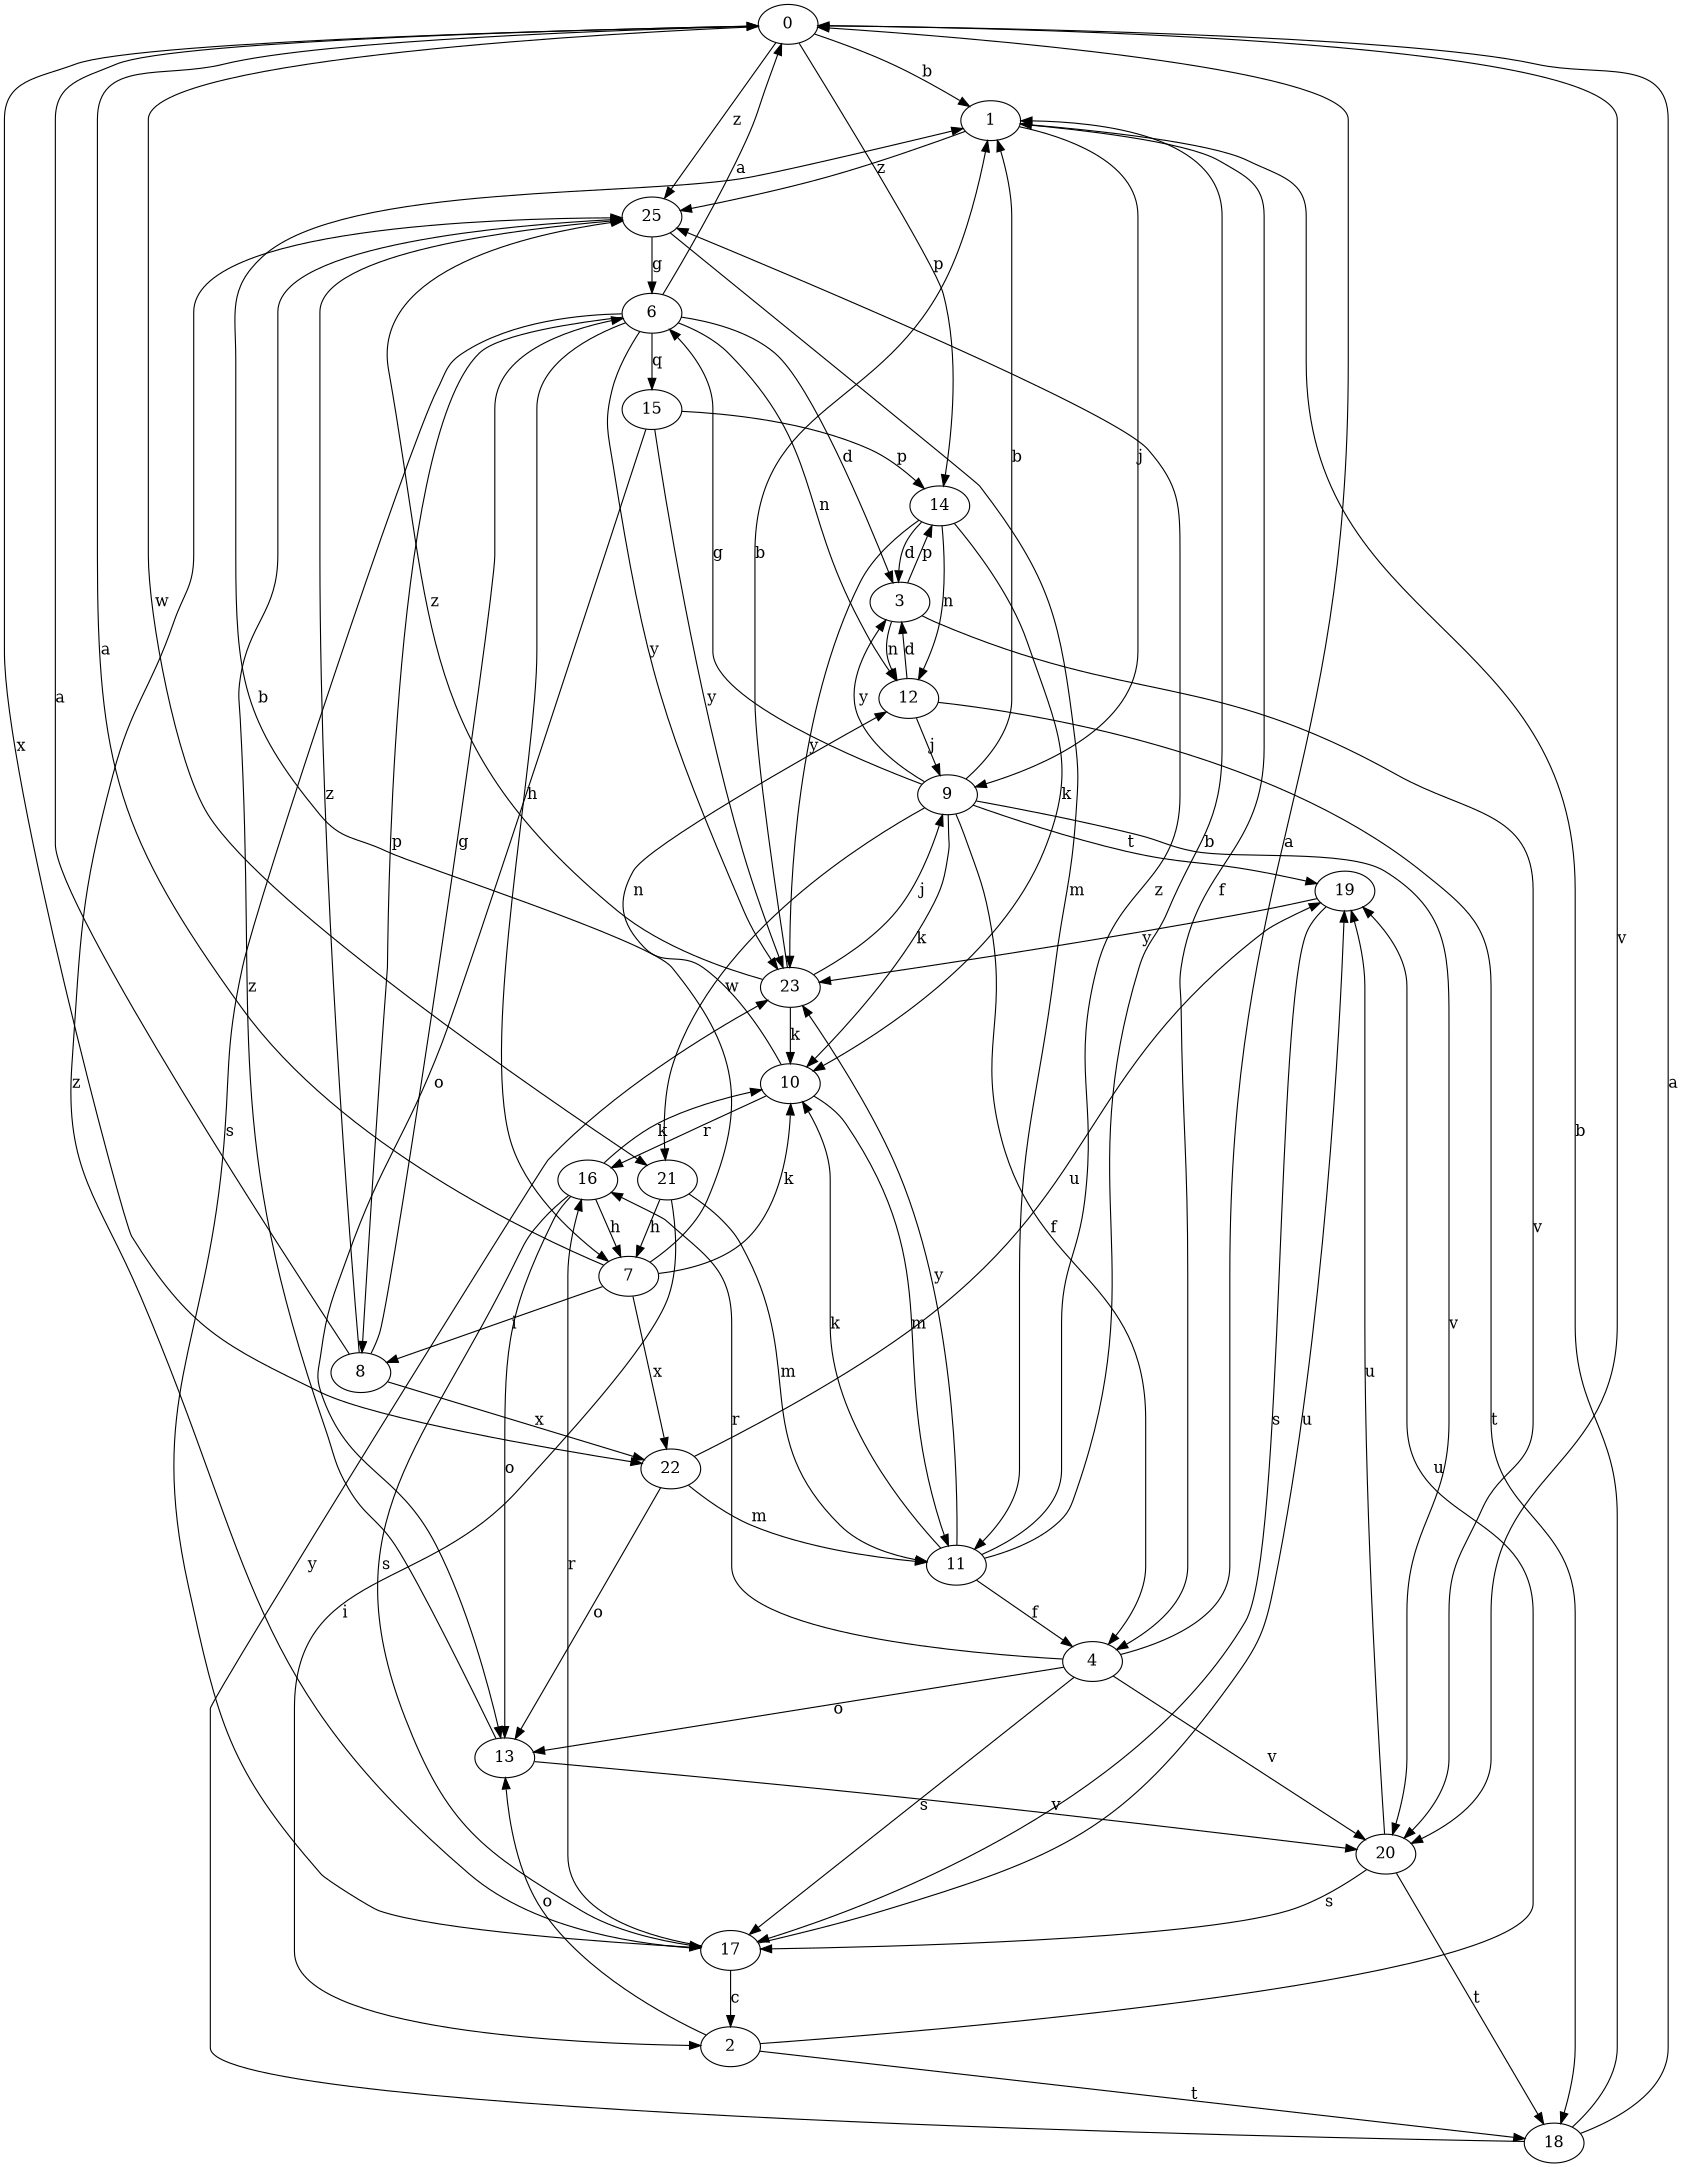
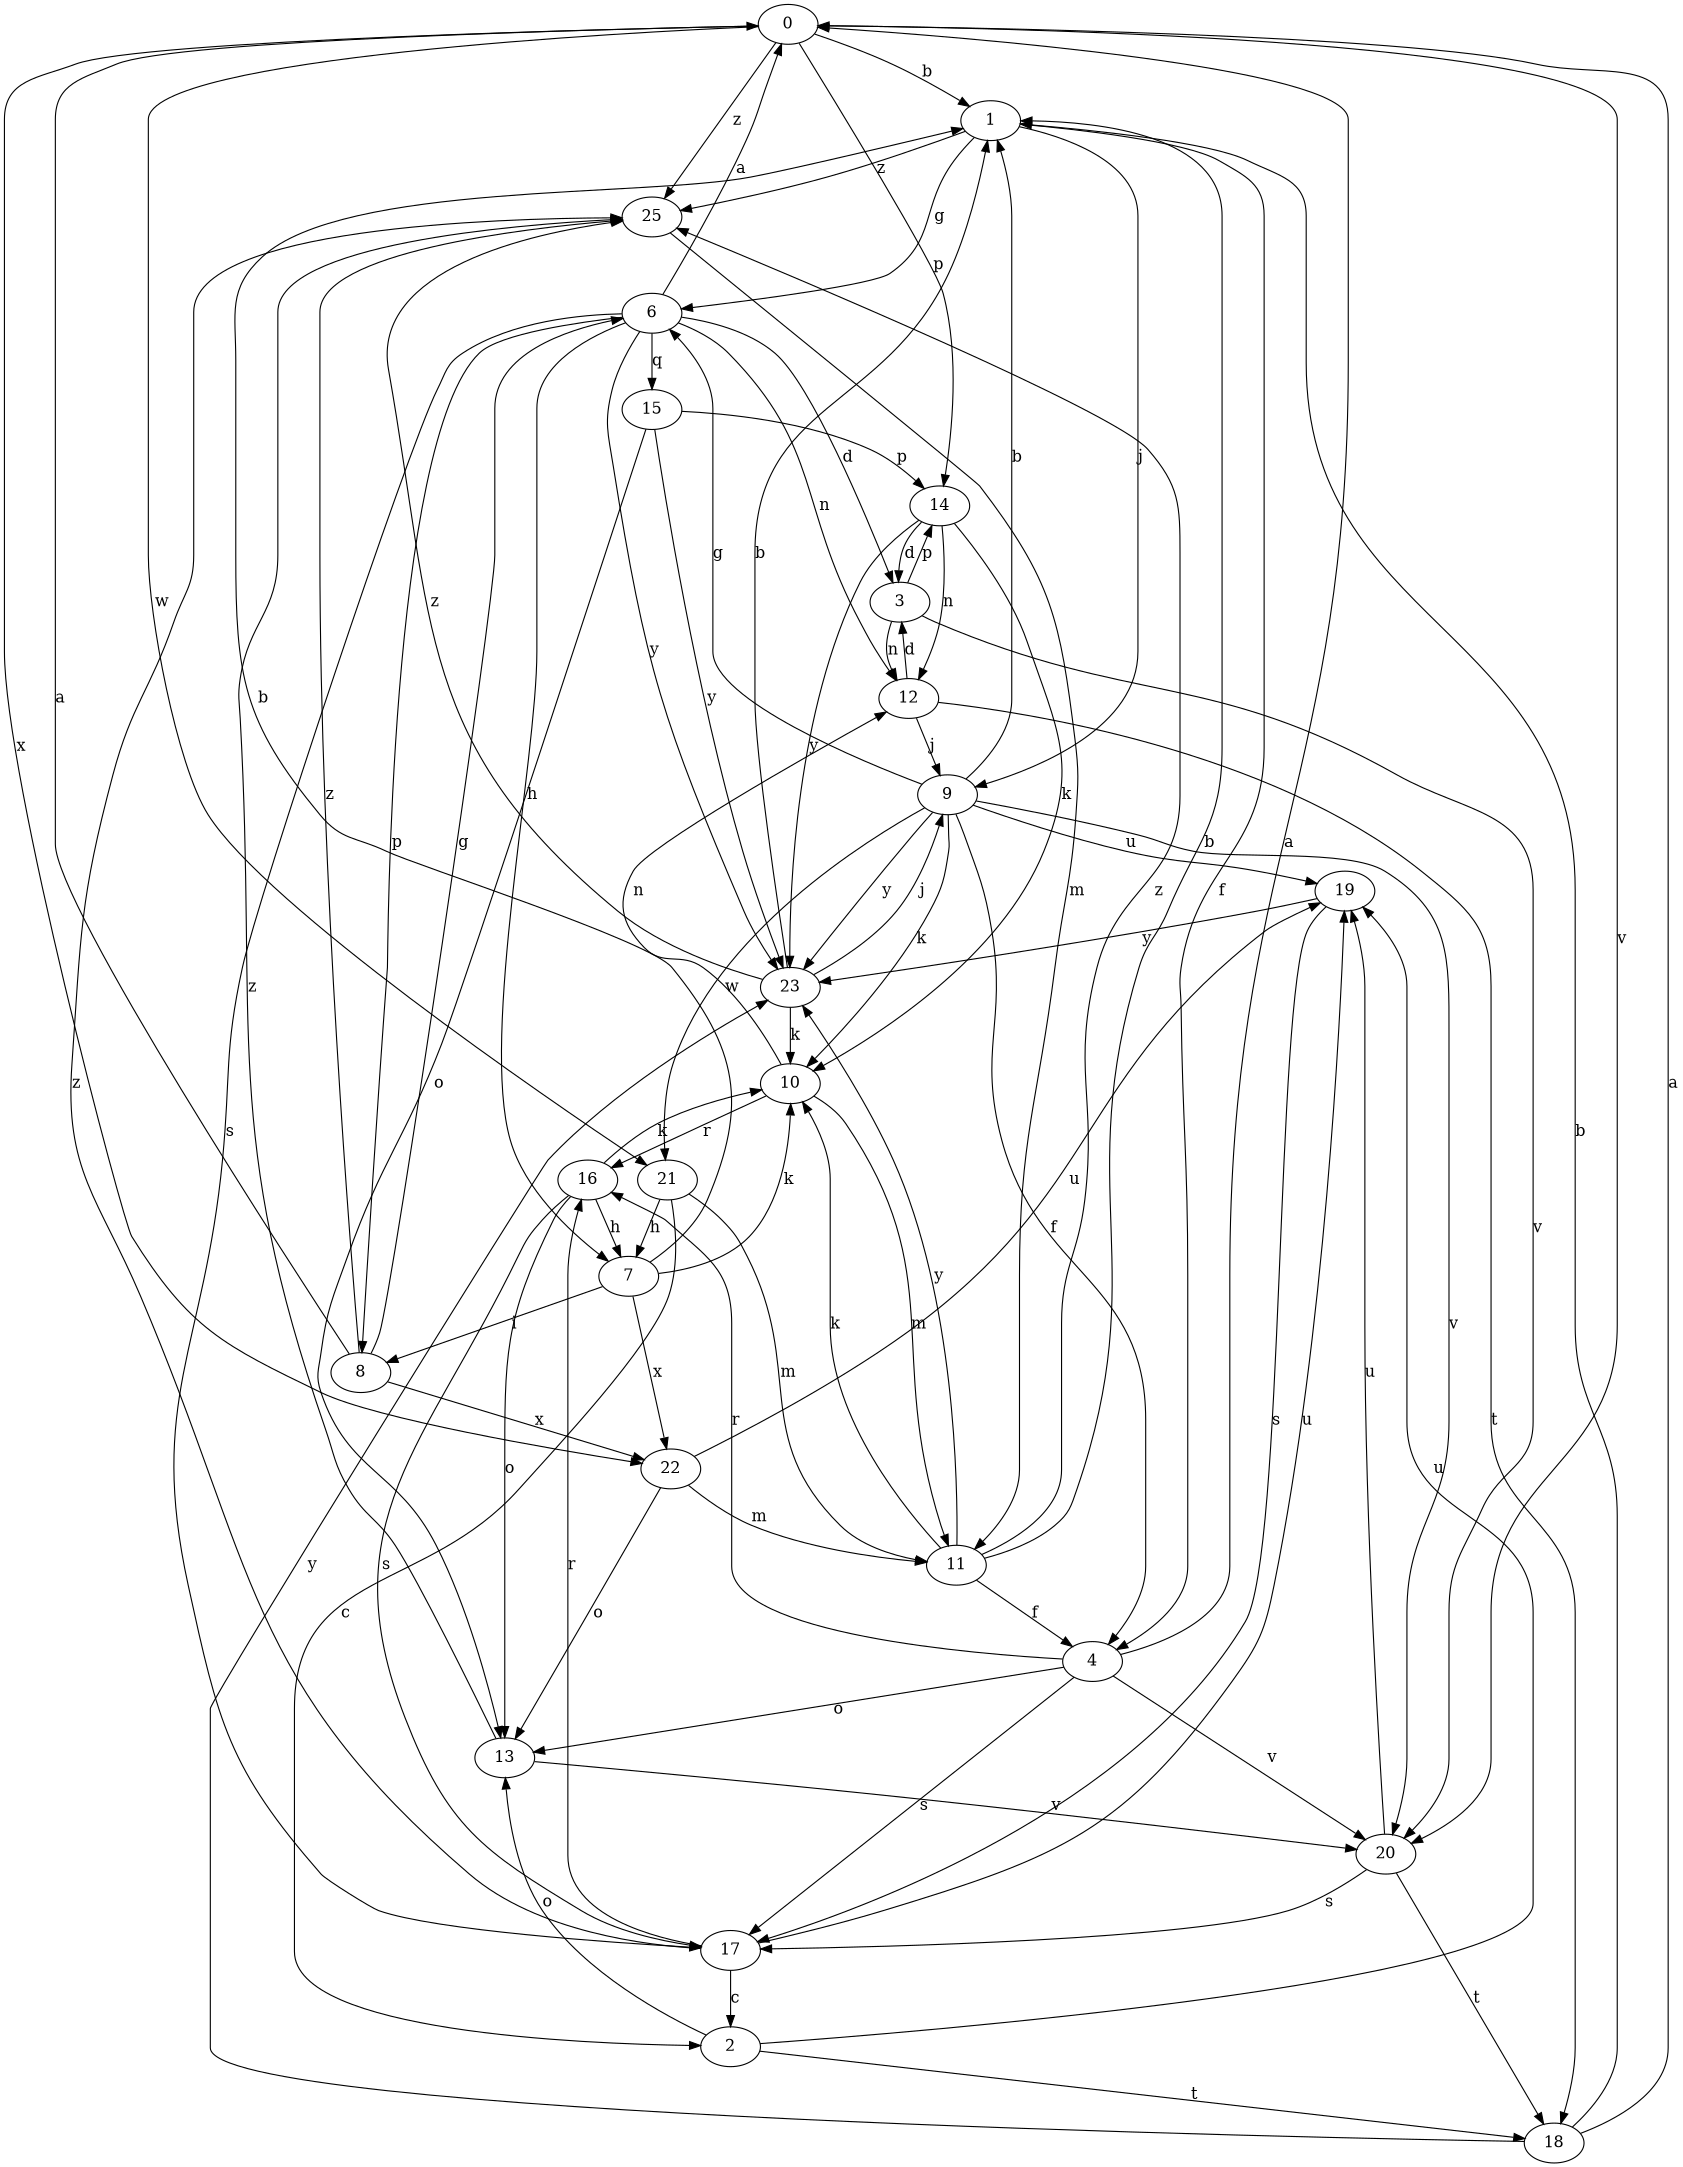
  strict digraph {
    0
    1
    14
    20
    21
    22
    25
    4
    6
    9
    3
    12
    23
    10
    18
    19
    17
    2
    7
    11
    13
    16
    8
    15
    0 -> 1 [label=b]
    0 -> 14 [label=p]
    0 -> 20 [label=v]
    0 -> 21 [label=w]
    0 -> 22 [label=x]
    0 -> 25 [label=z]
    1 -> 25 [label=z]
    1 -> 4 [label=f]
-   25 -> 6 [label=g]
+   1 -> 6 [label=g]
    1 -> 9 [label=j]
    14 -> 3 [label=d]
    14 -> 12 [label=n]
    14 -> 23 [label=y]
    14 -> 10 [label=k]
    20 -> 18 [label=t]
    20 -> 19 [label=u]
    20 -> 17 [label=s]
-   21 -> 2 [label=i]
+   21 -> 2 [label=c]
    21 -> 7 [label=h]
    21 -> 11 [label=m]
    22 -> 19 [label=u]
    22 -> 11 [label=m]
    22 -> 13 [label=o]
    25 -> 11 [label=m]
    4 -> 0 [label=a]
    4 -> 20 [label=v]
    4 -> 17 [label=s]
    4 -> 13 [label=o]
    4 -> 16 [label=r]
    6 -> 0 [label=a]
    6 -> 3 [label=d]
    6 -> 12 [label=n]
    6 -> 23 [label=y]
    6 -> 17 [label=s]
    6 -> 7 [label=h]
    6 -> 8 [label=p]
    6 -> 15 [label=q]
    9 -> 1 [label=b]
    9 -> 20 [label=v]
    9 -> 21 [label=w]
    9 -> 4 [label=f]
    9 -> 6 [label=g]
-   9 -> 3 [label=y]
+   9 -> 23 [label=y]
    9 -> 10 [label=k]
-   9 -> 19 [label=t]
+   9 -> 19 [label=u]
    3 -> 14 [label=p]
    3 -> 20 [label=v]
    3 -> 12 [label=n]
    12 -> 9 [label=j]
    12 -> 3 [label=d]
    12 -> 18 [label=t]
    23 -> 1 [label=b]
    23 -> 25 [label=z]
    23 -> 9 [label=j]
    23 -> 10 [label=k]
    10 -> 12 [label=n]
    10 -> 11 [label=m]
    10 -> 16 [label=r]
    18 -> 0 [label=a]
    18 -> 1 [label=b]
    18 -> 23 [label=y]
    19 -> 23 [label=y]
    19 -> 17 [label=s]
    17 -> 25 [label=z]
    17 -> 19 [label=u]
    17 -> 2 [label=c]
    17 -> 16 [label=r]
    2 -> 18 [label=t]
    2 -> 19 [label=u]
    2 -> 13 [label=o]
-   7 -> 0 [label=a]
    7 -> 1 [label=b]
    7 -> 22 [label=x]
    7 -> 10 [label=k]
    7 -> 8 [label=i]
    11 -> 1 [label=b]
    11 -> 25 [label=z]
    11 -> 4 [label=f]
    11 -> 23 [label=y]
    11 -> 10 [label=k]
    13 -> 20 [label=v]
    13 -> 25 [label=z]
    16 -> 10 [label=k]
    16 -> 17 [label=s]
    16 -> 7 [label=h]
    16 -> 13 [label=o]
    8 -> 0 [label=a]
    8 -> 22 [label=x]
    8 -> 25 [label=z]
    8 -> 6 [label=g]
    15 -> 14 [label=p]
    15 -> 23 [label=y]
    15 -> 13 [label=o]
  }
